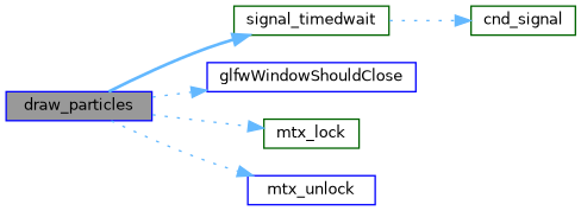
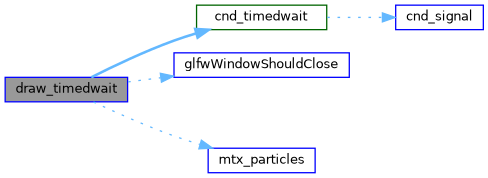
  digraph {
    rankdir=LR
    node [color=blue fillcolor=white fontname=Helvetica fontsize=10 shape=box style=filled]
    edge [color=steelblue1 fontname=Helvetica fontsize=10 labelfontname=Helvetica labelfontsize=10 style=dotted]
-   n1 [fillcolor=grey60 fontcolor=black height=0.2 label=draw_particles width=0.4]
-   n2 [color=darkgreen height=0.2 label=signal_timedwait width=0.4]
+   n1 [fillcolor=grey60 fontcolor=black height=0.2 label=draw_timedwait width=0.4]
+   n2 [color=darkgreen height=0.2 label=cnd_timedwait width=0.4]
    n3 [height=0.2 label=glfwWindowShouldClose width=0.4]
-   n4 [color=darkgreen height=0.2 label=mtx_lock width=0.4]
-   n5 [height=0.2 label=mtx_unlock width=0.4]
-   n6 [color=darkgreen height=0.2 label=cnd_signal width=0.4]
+   n5 [height=0.2 label=mtx_particles width=0.4]
+   n6 [height=0.2 label=cnd_signal width=0.4]
    n1 -> n2 [style=bold]
    n1 -> n3
-   n1 -> n4
    n1 -> n5
    n2 -> n6
  }
